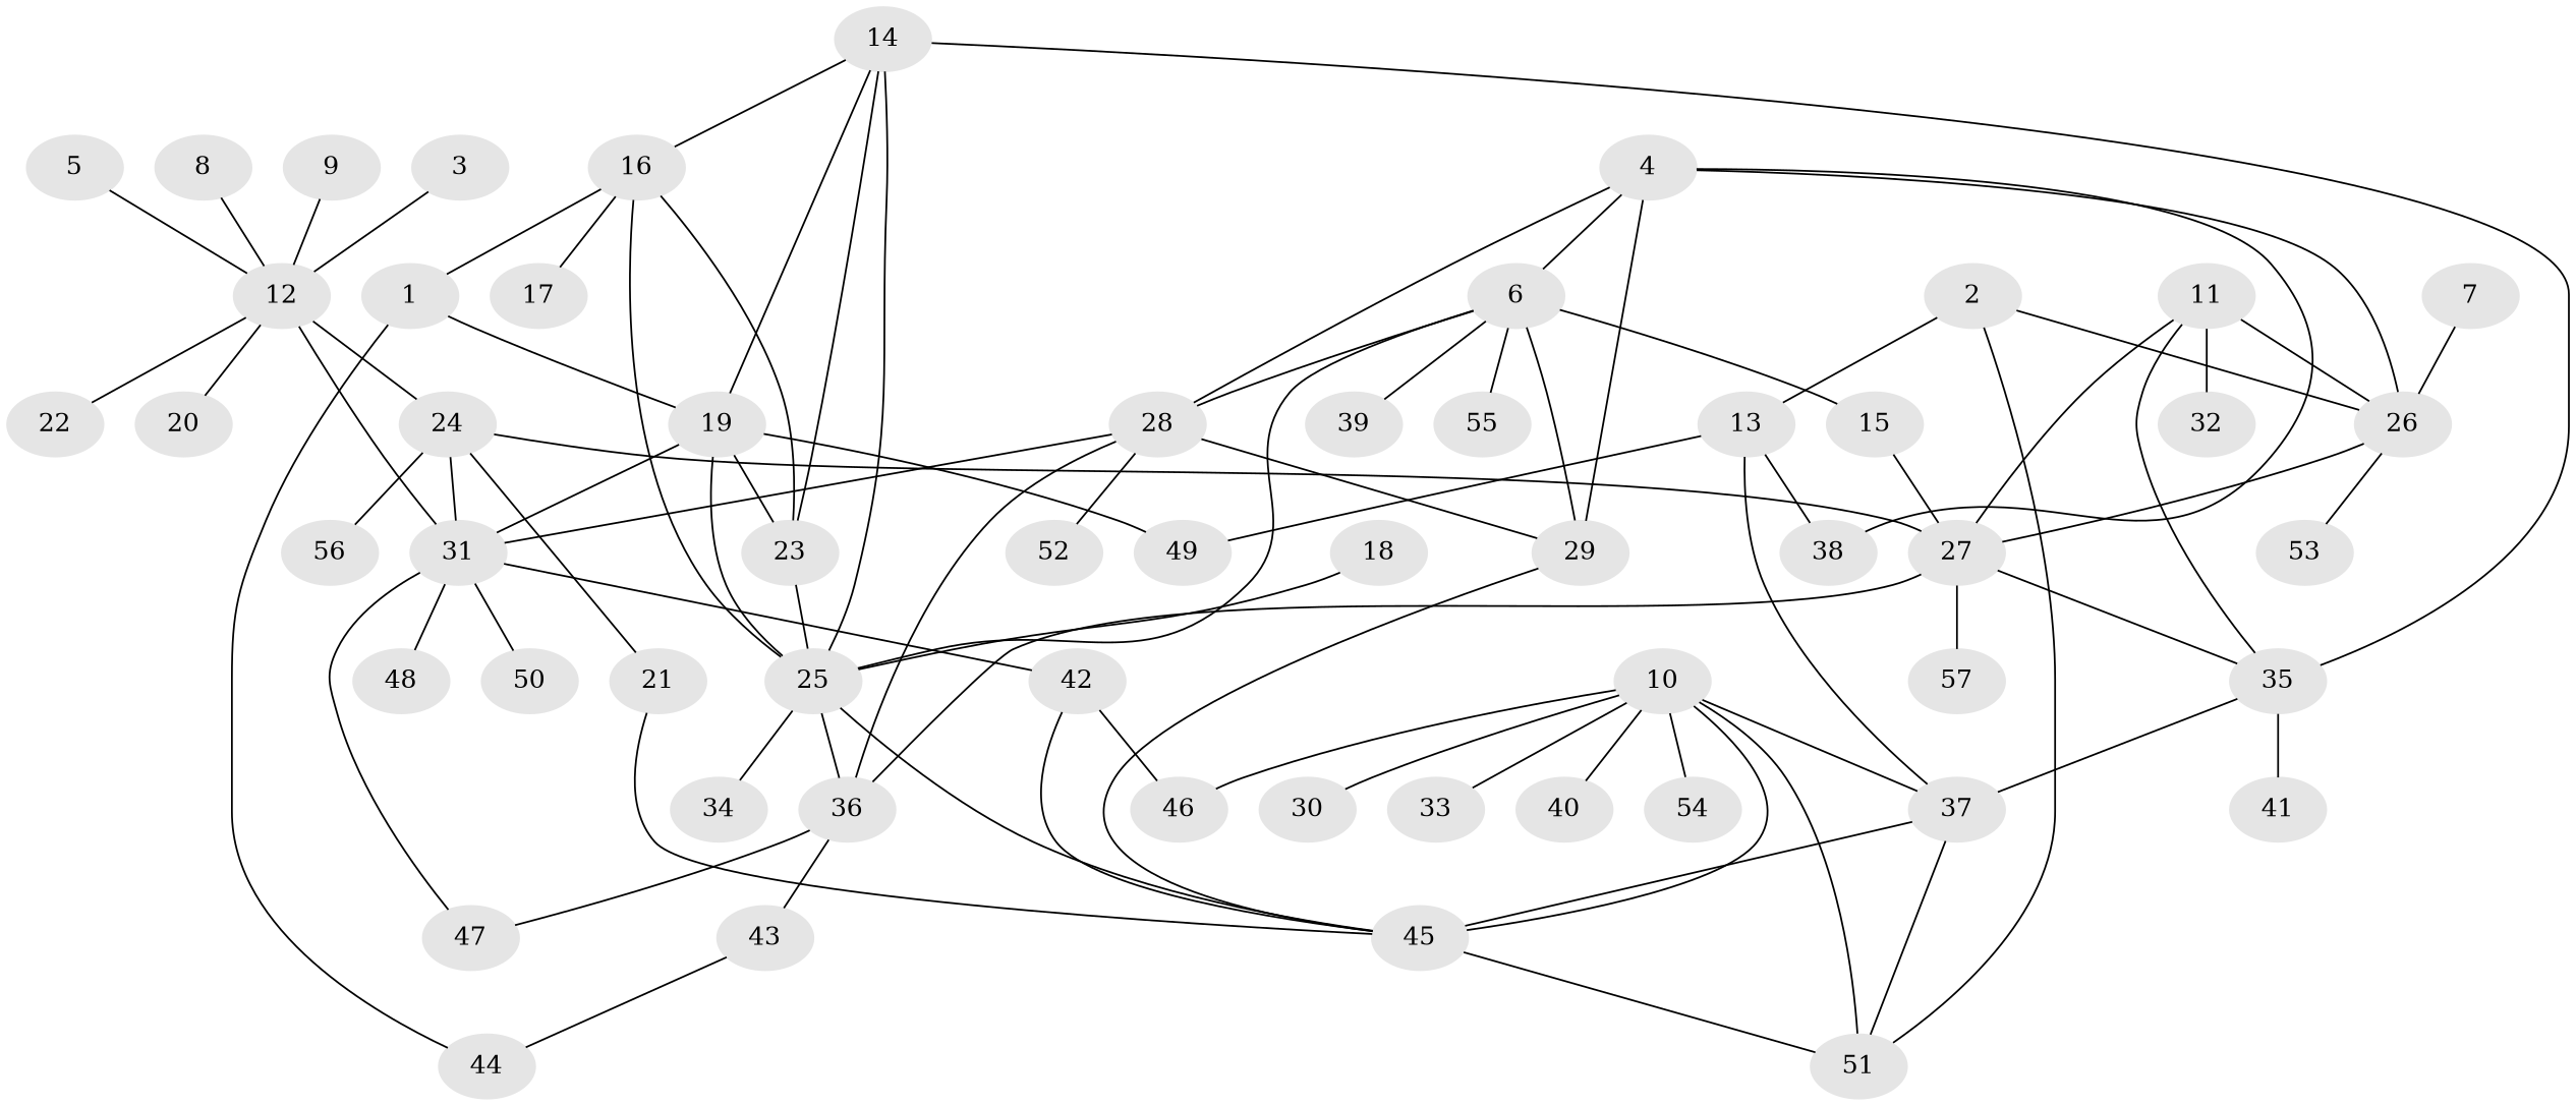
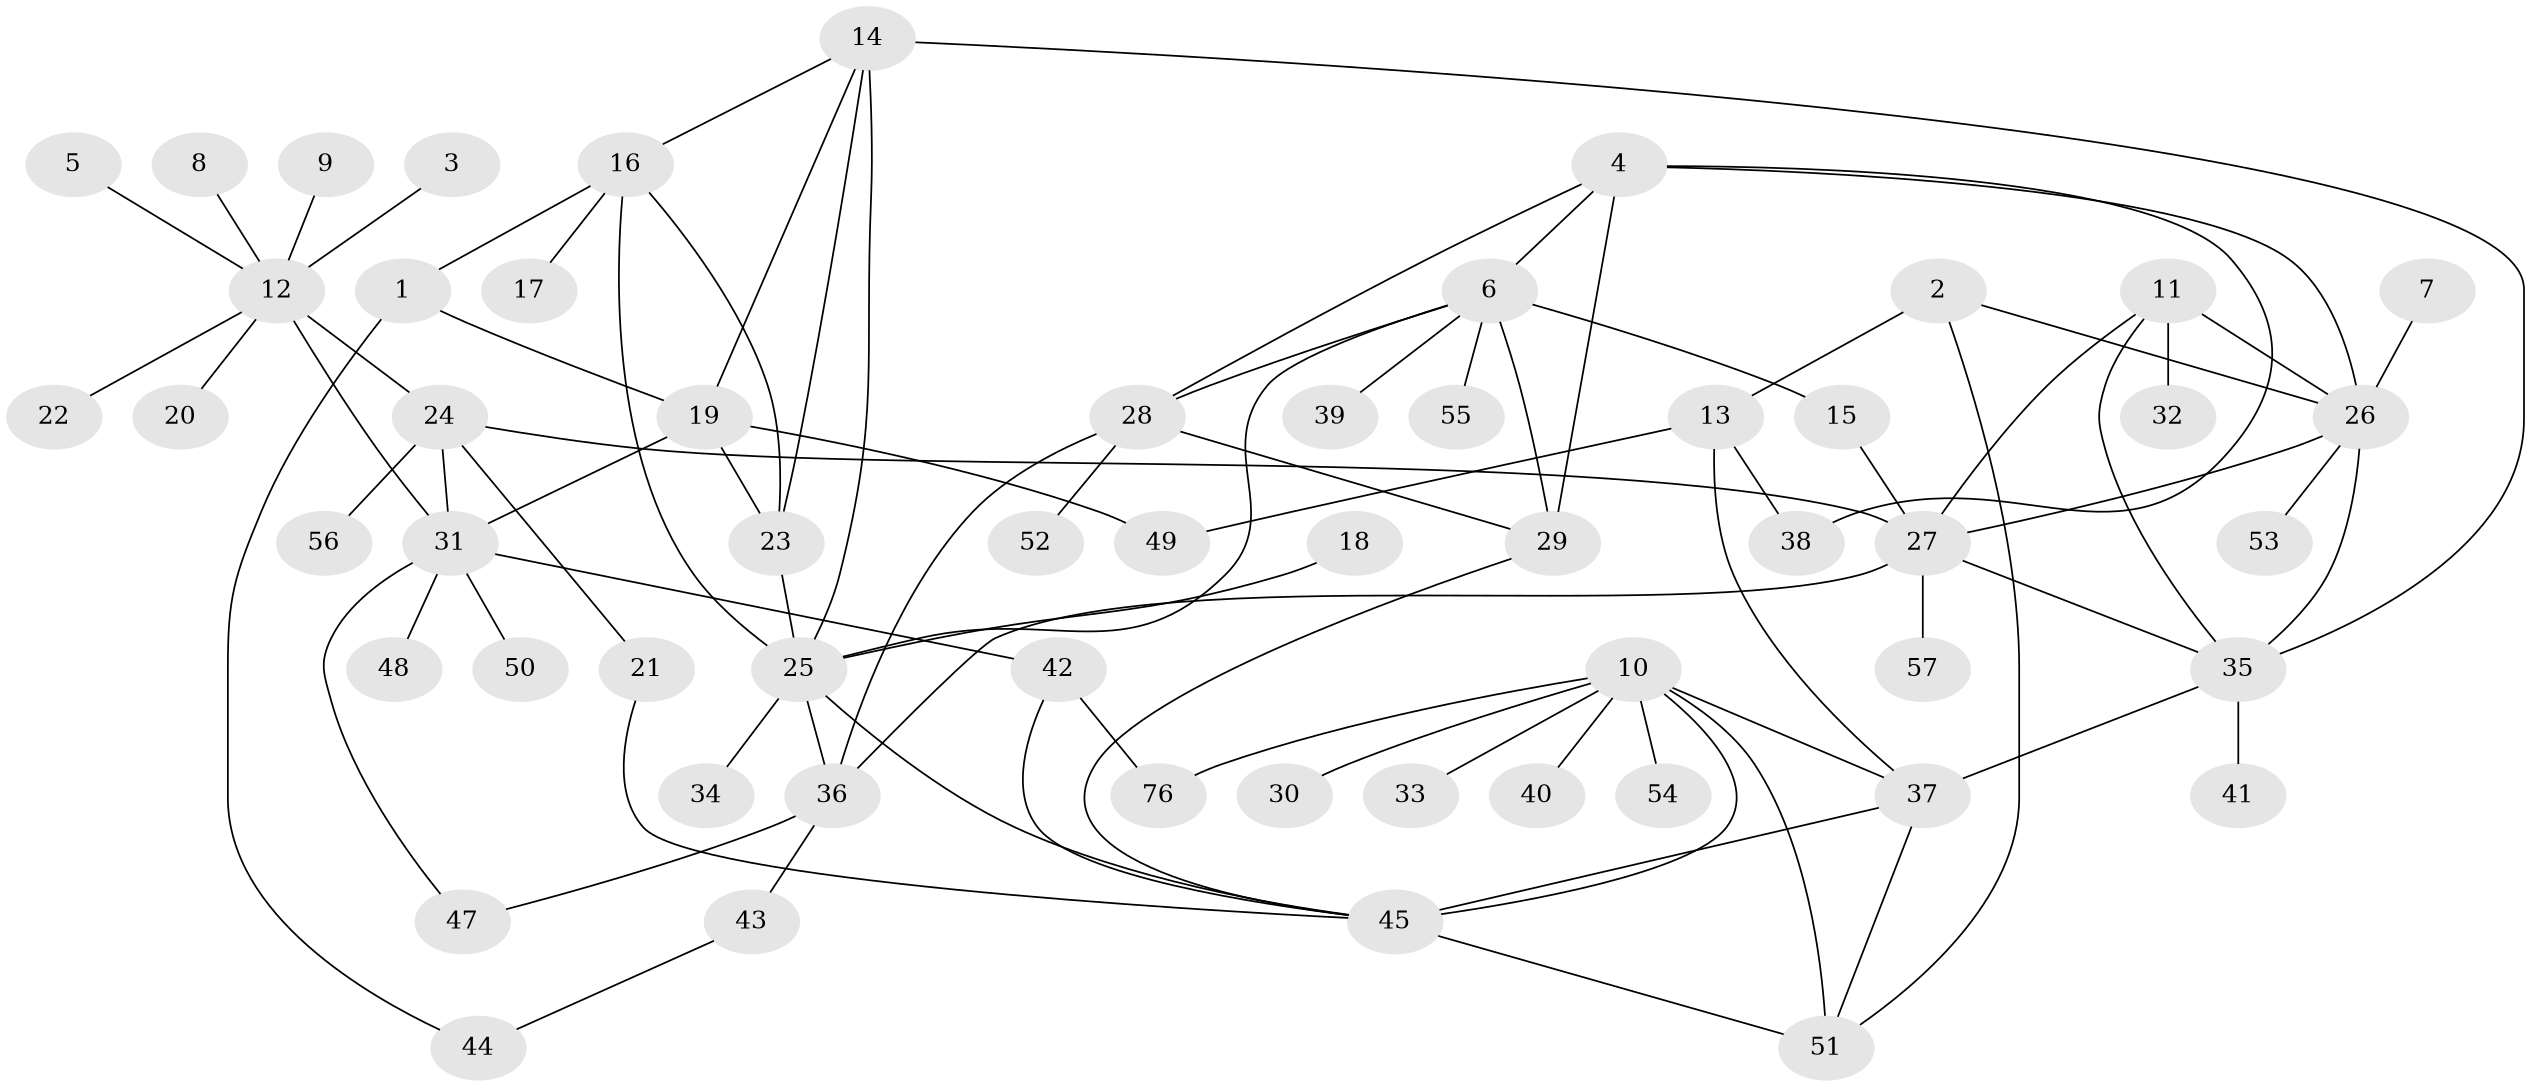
  graph {
    node [color=gray90 style=filled]
    edge [weight=1.0]
    1
    19
    44
    25
    31
    49
    23
    2
    13
    26
    51
    38
    37
    27
    35
    53
    3
    12
    20
    22
    24
    4
    6
    28
    29
    15
    39
    55
    36
    52
    45
    5
    34
    7
    8
    9
    10
    30
    33
    40
-   46
+   46 [label=76]
    54
    11
    32
    57
    41
    21
    56
    42
    47
    48
    50
    14
    16
    17
    18
    43
    1 -- 19
    1 -- 44
-   19 -- 25
    19 -- 31
    19 -- 49
    19 -- 23
    25 -- 36
    25 -- 45
    25 -- 34
    31 -- 42
    31 -- 47
    31 -- 48
    31 -- 50
    23 -- 25
    2 -- 13
    2 -- 26
    2 -- 51
    13 -- 49
    13 -- 38
    13 -- 37
    26 -- 27 [weight=2.0]
+   26 -- 35 [weight=2.0]
    26 -- 53
    37 -- 51
    37 -- 45
    27 -- 35
    27 -- 36
    27 -- 57
    35 -- 37
    35 -- 41
    3 -- 12
    12 -- 31 [weight=2.0]
    12 -- 20
    12 -- 22
    12 -- 24 [weight=4.0]
    24 -- 31 [weight=2.0]
    24 -- 27
    24 -- 21
    24 -- 56
    4 -- 26
    4 -- 38
    4 -- 6
    4 -- 28
    4 -- 29 [weight=2.0]
    6 -- 25
    6 -- 28
    6 -- 29 [weight=2.0]
    6 -- 15
    6 -- 39
    6 -- 55
-   28 -- 31
    28 -- 29 [weight=2.0]
    28 -- 36
    28 -- 52
    29 -- 45
    15 -- 27
    36 -- 47
    36 -- 43
    45 -- 51
    5 -- 12
    7 -- 26
    8 -- 12
    9 -- 12
    10 -- 51 [weight=2.0]
    10 -- 37 [weight=2.0]
    10 -- 45 [weight=2.0]
    10 -- 30
    10 -- 33
    10 -- 40
    10 -- 46
    10 -- 54
    11 -- 26 [weight=2.0]
    11 -- 27
    11 -- 35
    11 -- 32
    21 -- 45
    42 -- 45
    42 -- 46
    14 -- 19
    14 -- 25
    14 -- 23
    14 -- 35
    14 -- 16
    16 -- 1
    16 -- 25
    16 -- 23
    16 -- 17
    18 -- 25
    43 -- 44
  }
